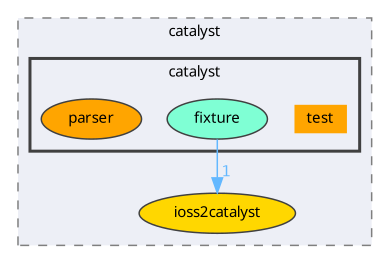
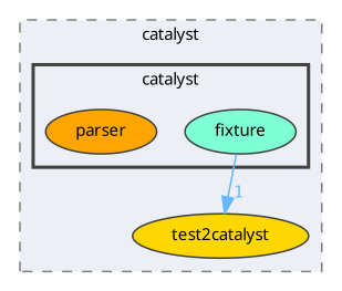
  digraph {
    compound=true
    fontname="Noto Sans"
    node [fontname="Noto Sans" fontsize=10 shape=ellipse style=filled fillcolor=orange color=grey25]
-   n1 [height=0.2 label=test shape=plaintext width=0.4 color=""]
    n2 [fillcolor=aquamarine height=0.2 label=fixture width=0.4]
    n3 [height=0.2 label=parser width=0.4]
-   n4 [fillcolor=gold height=0.2 label=ioss2catalyst width=0.4]
+   n4 [fillcolor=gold height=0.2 label=test2catalyst width=0.4]
    subgraph cluster_1 {
      bgcolor="#edeff6"
      fontsize=10
      label=catalyst
      pencolor=grey50
      style="filled,dashed"
      n4
      subgraph cluster_2 {
        bgcolor="#edeff6"
        fontsize=10
        pencolor=grey25
        style="filled,bold"
-       n1
        n2
        n3
      }
    }
    n2 -> n4 [color=steelblue1 fontcolor=steelblue1 fontname="Noto Sans" fontsize=10 headlabel=1 labeldistance=1.5 labelfontname=Helvetica labelfontsize=10]
  }
